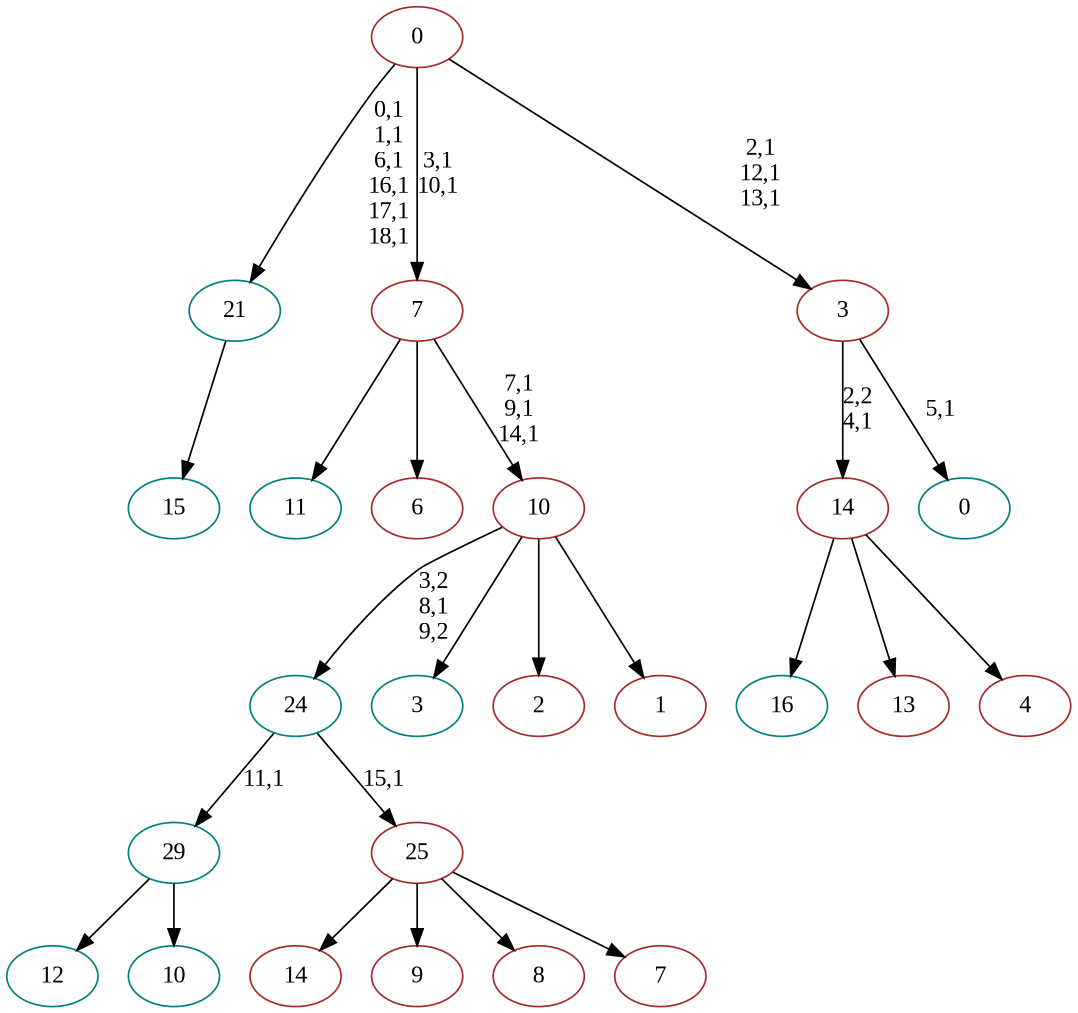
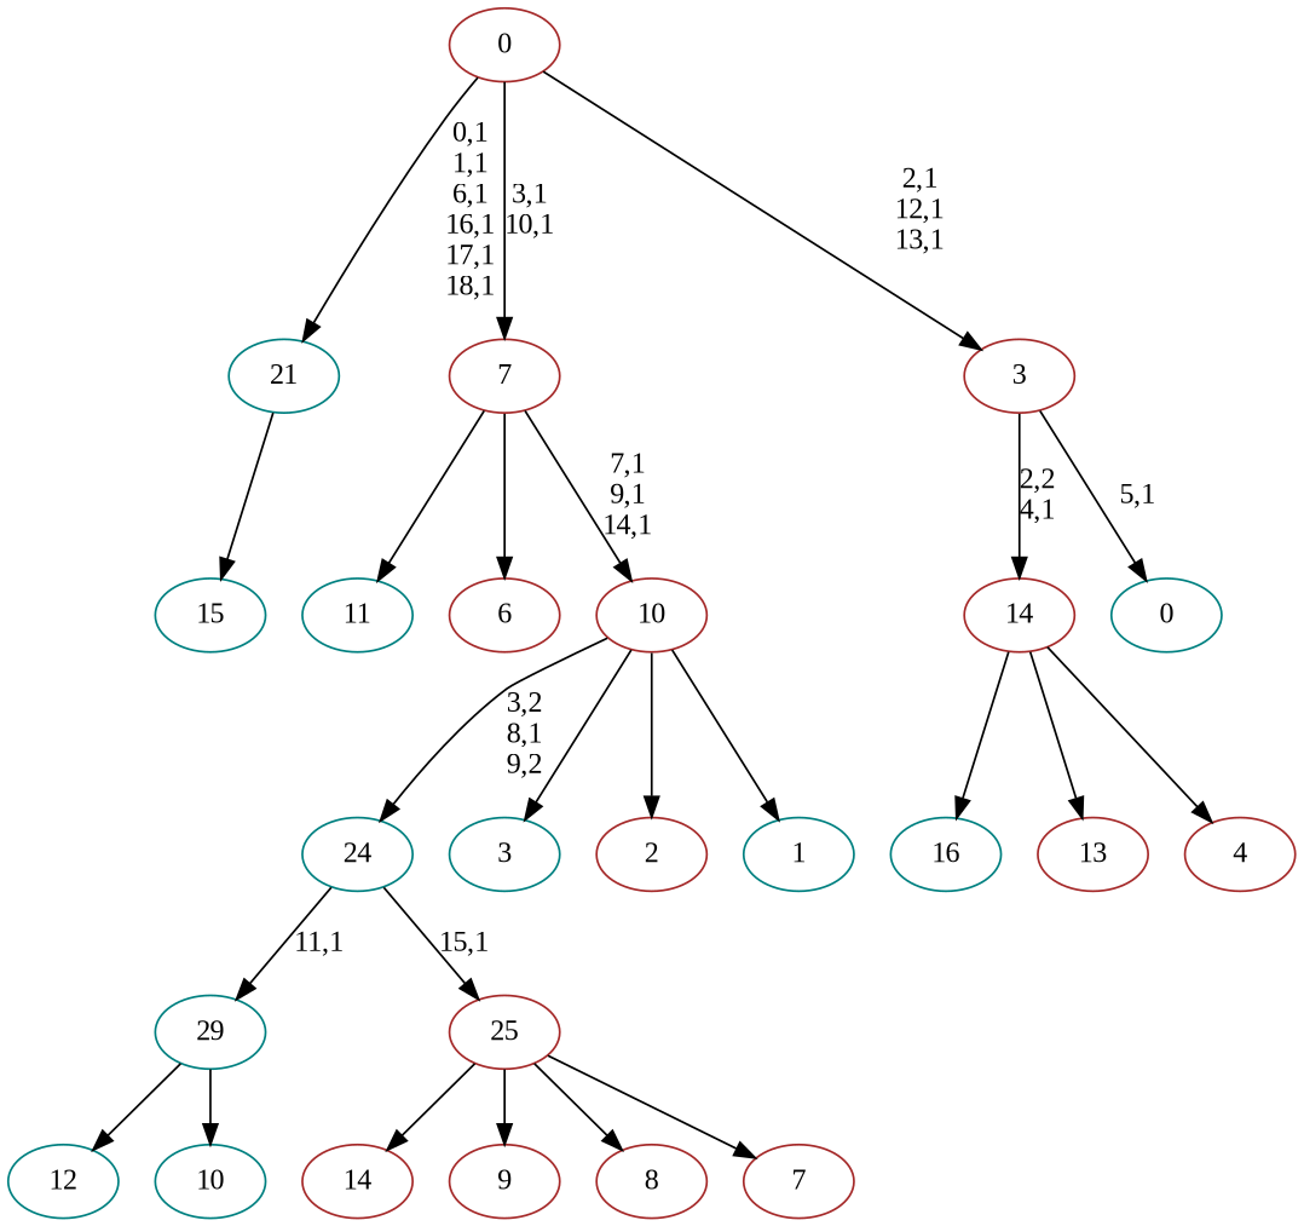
  digraph {
    fontname="Liberation Serif"
    node [color=brown fontname="Liberation Serif"]
    edge [fontname="Liberation Serif"]
    n1 [color=teal label=16]
    n2 [color=teal label=15]
    n3 [label=14]
    n4 [label=13]
    n5 [color=teal label=12]
    n6 [color=teal label=11]
    n7 [color=teal label=10]
    29 [color=teal]
    n9 [label=9]
    n10 [label=8]
    n11 [label=7]
    25
    24 [color=teal]
    n14 [label=6]
    21 [color=teal]
    n16 [label=4]
    14
    n18 [color=teal label=3]
    n19 [label=2]
-   n20 [label=1]
+   n20 [color=teal label=1]
    10
    7
    n23 [color=teal label=0]
    3
    0
    29 -> n5
    29 -> n7
    25 -> n3
    25 -> n9
    25 -> n10
    25 -> n11
    24 -> 29 [label="11,1"]
    24 -> 25 [label="15,1"]
    21 -> n2
    14 -> n1
    14 -> n4
    14 -> n16
    10 -> 24 [label="3,2\n8,1\n9,2"]
    10 -> n18
    10 -> n19
    10 -> n20
    7 -> n6
    7 -> n14
    7 -> 10 [label="7,1\n9,1\n14,1"]
    3 -> 14 [label="2,2\n4,1"]
    3 -> n23 [label="5,1"]
    0 -> 21 [label="0,1\n1,1\n6,1\n16,1\n17,1\n18,1"]
    0 -> 7 [label="3,1\n10,1"]
    0 -> 3 [label="2,1\n12,1\n13,1"]
  }
